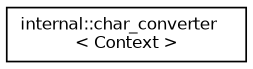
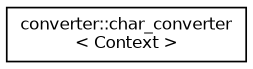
  digraph {
    rankdir=LR
-   n1 [color=black fillcolor=white fontname=Helvetica fontsize=10 height=0.2 label="internal::char_converter\l\< Context \>" shape=record style=filled width=0.4]
+   n1 [color=black fillcolor=white fontname=Helvetica fontsize=10 height=0.2 label="converter::char_converter\l\< Context \>" shape=record style=filled width=0.4]
  }
